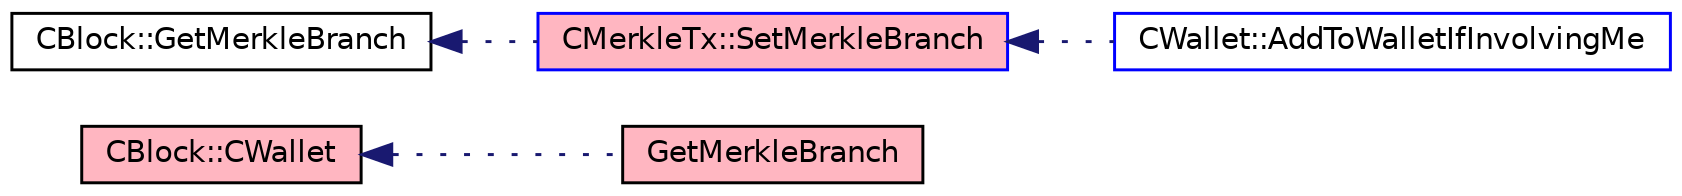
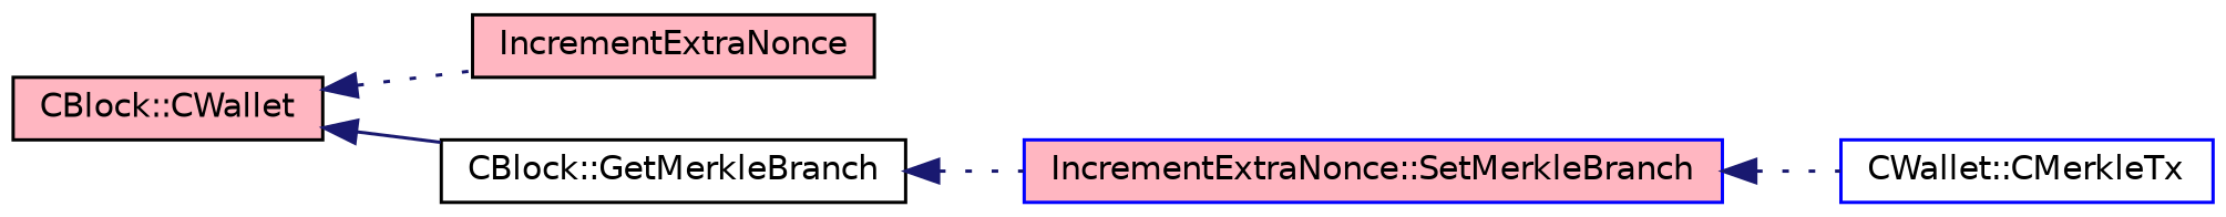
  digraph {
    rankdir=LR
    node [color=black fillcolor=lightpink fontname=Helvetica fontsize=10 shape=record style=filled]
    edge [color=midnightblue dir=back fontname=Helvetica fontsize=10 labelfontname=Helvetica labelfontsize=10 style=dotted]
    n1 [fontcolor=black height=0.2 label="CBlock::CWallet" width=0.4]
-   n2 [height=0.2 label=GetMerkleBranch width=0.4]
+   n2 [height=0.2 label=IncrementExtraNonce width=0.4]
    n3 [fillcolor=white height=0.2 label="CBlock::GetMerkleBranch" width=0.4]
-   n4 [color=blue height=0.2 label="CMerkleTx::SetMerkleBranch" width=0.4]
-   n5 [color=blue fillcolor=white height=0.2 label="CWallet::AddToWalletIfInvolvingMe" width=0.4]
+   n4 [color=blue height=0.2 label="IncrementExtraNonce::SetMerkleBranch" width=0.4]
+   n5 [color=blue fillcolor=white height=0.2 label="CWallet::CMerkleTx" width=0.4]
    n1 -> n2
+   n1 -> n3 [style=solid]
    n3 -> n4
    n4 -> n5
  }
